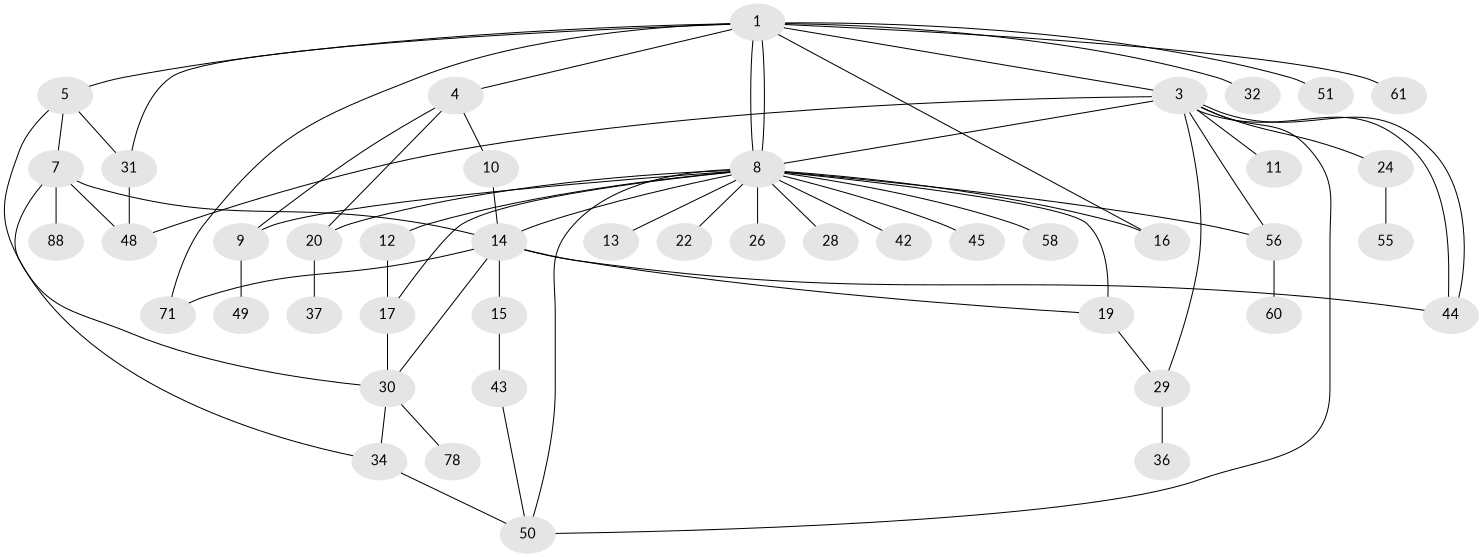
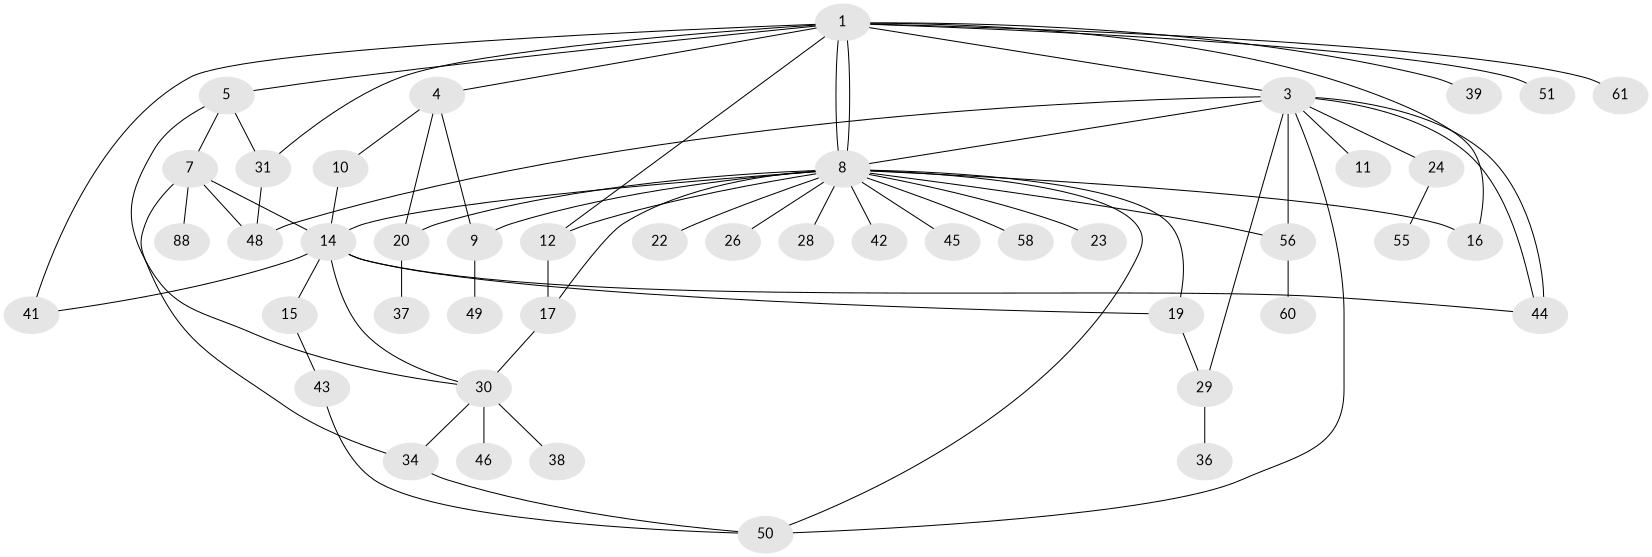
  graph {
    fontname=Lato
    node [color=gray90 fontname=Lato style=filled]
    edge [fontname=Lato]
    1 [super="+2"]
    3 [super="+6"]
    4
    5
    8 [super="+35"]
    12 [super="+21"]
    16 [super="+23"]
    31 [super="+33"]
-   39 [label=32]
+   39
    51
    61
-   41 [label=71]
+   41
    11
    24 [super="+57"]
    29 [super="+52"]
    44 [super="+54"]
    48 [super="+64"]
    50
    56 [super="+62"]
    10 [super="+25"]
    9 [super="+47"]
    20
    7 [super="+49"]
    30 [super="+53"]
    14 [super="+40"]
-   13
+   13 [label=23]
    17 [super="+27"]
    19
    22
    26
    28
    42
    45
    58
    55
    36
    60
    n38 [label=49]
    37
    n40 [label=88]
    34
-   38 [label=78]
+   38
+   46
    15 [super="+32"]
    43 [super="+63"]
    1 -- 3
    1 -- 4
    1 -- 5
    1 -- 8
    1 -- 8
+   1 -- 12
    1 -- 16
    1 -- 31
    1 -- 39
    1 -- 51
    1 -- 61
    1 -- 41
    3 -- 8
    3 -- 11
    3 -- 24
    3 -- 29
    3 -- 44
    3 -- 44
    3 -- 48
    3 -- 50
    3 -- 56
    4 -- 10
    4 -- 9
    4 -- 20
    5 -- 31
    5 -- 7
    5 -- 30
    8 -- 12 [weight=2]
    8 -- 16
    8 -- 50
    8 -- 56
    8 -- 9
    8 -- 20
    8 -- 14
    8 -- 13
    8 -- 17
    8 -- 19
    8 -- 22
    8 -- 26
    8 -- 28
    8 -- 42
    8 -- 45
    8 -- 58
    12 -- 17
    31 -- 48
    24 -- 55
    29 -- 36
    56 -- 60
    10 -- 14
    9 -- n38
    20 -- 37
    7 -- 48
    7 -- 14
    7 -- n40
    7 -- 34
    30 -- 34
    30 -- 38
+   30 -- 46
    14 -- 41
    14 -- 44
    14 -- 30
    14 -- 19
    14 -- 15
    17 -- 30 [weight=2]
    19 -- 29
    34 -- 50
    15 -- 43
    43 -- 50
  }
